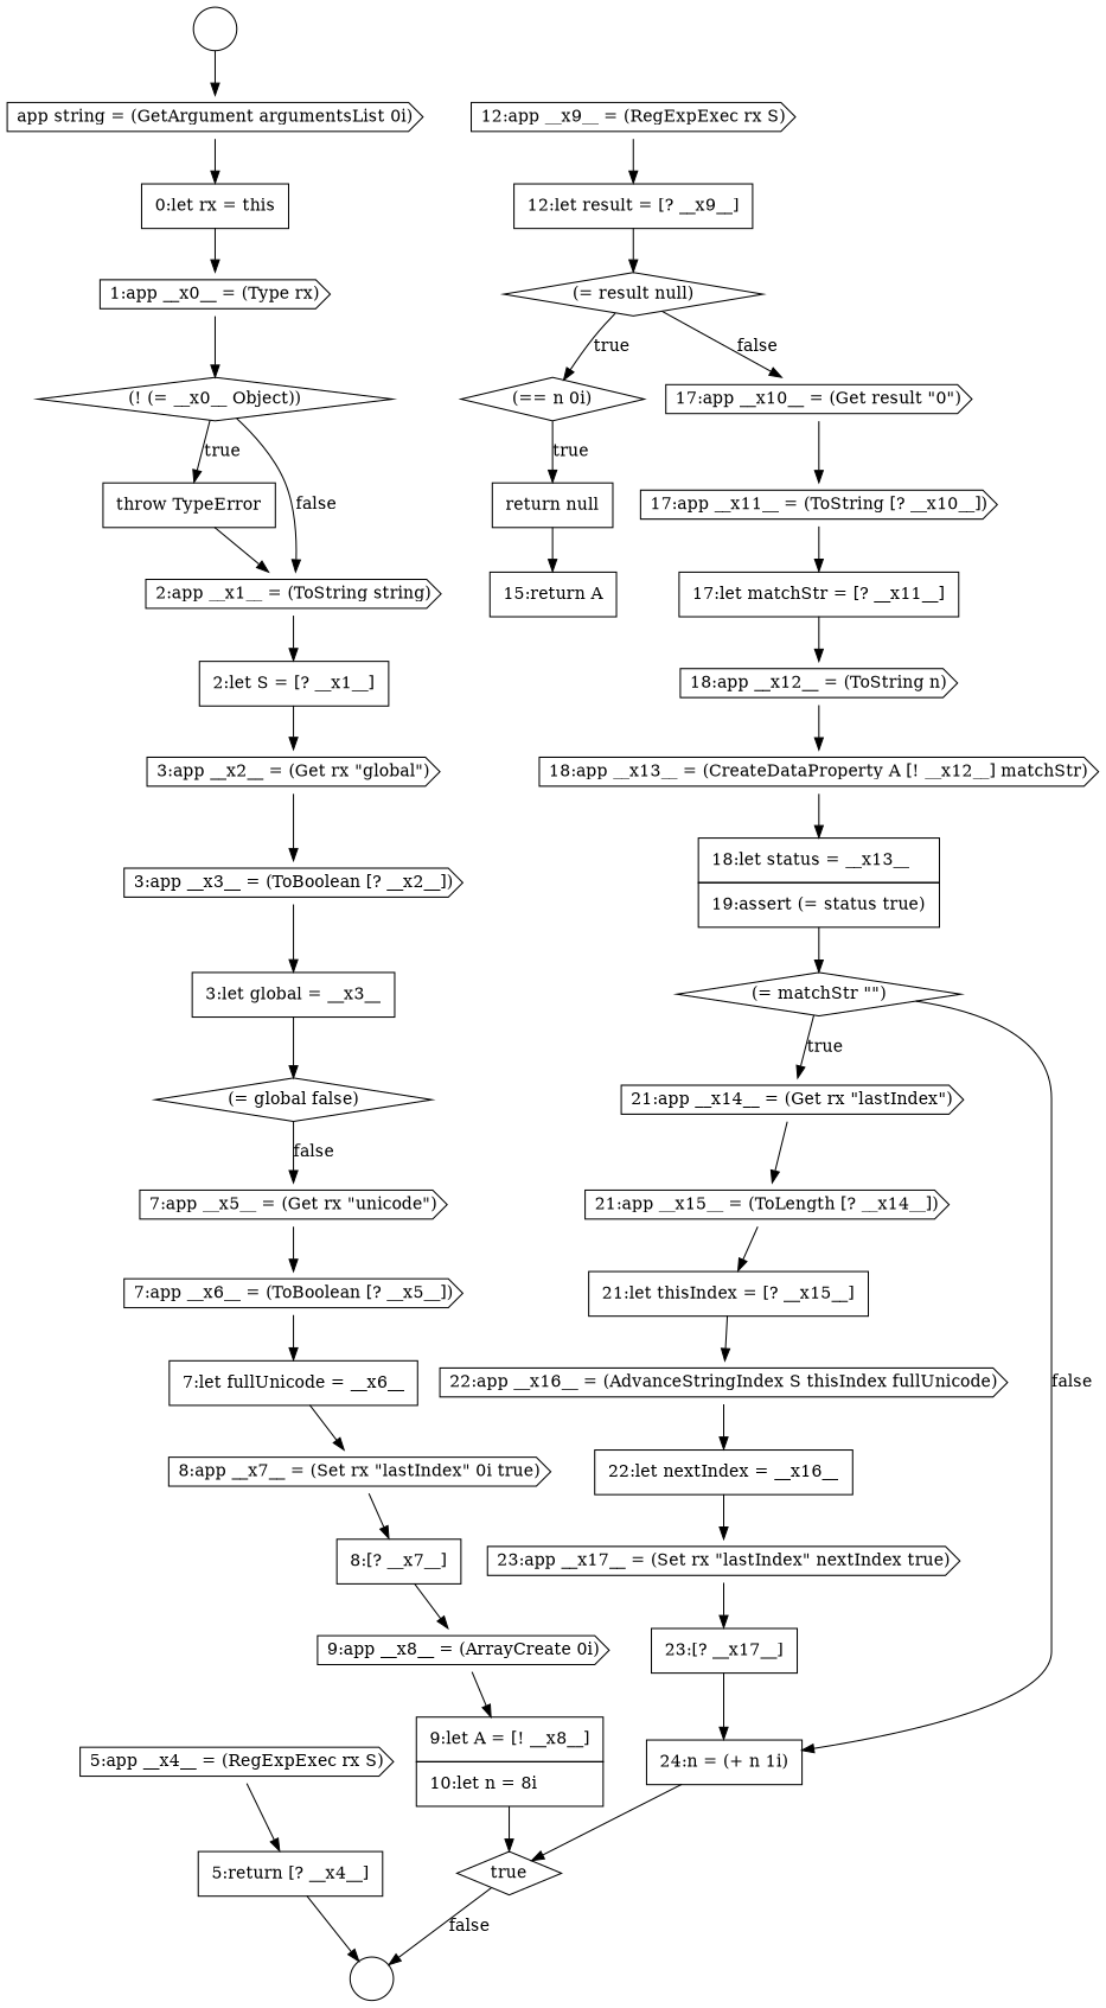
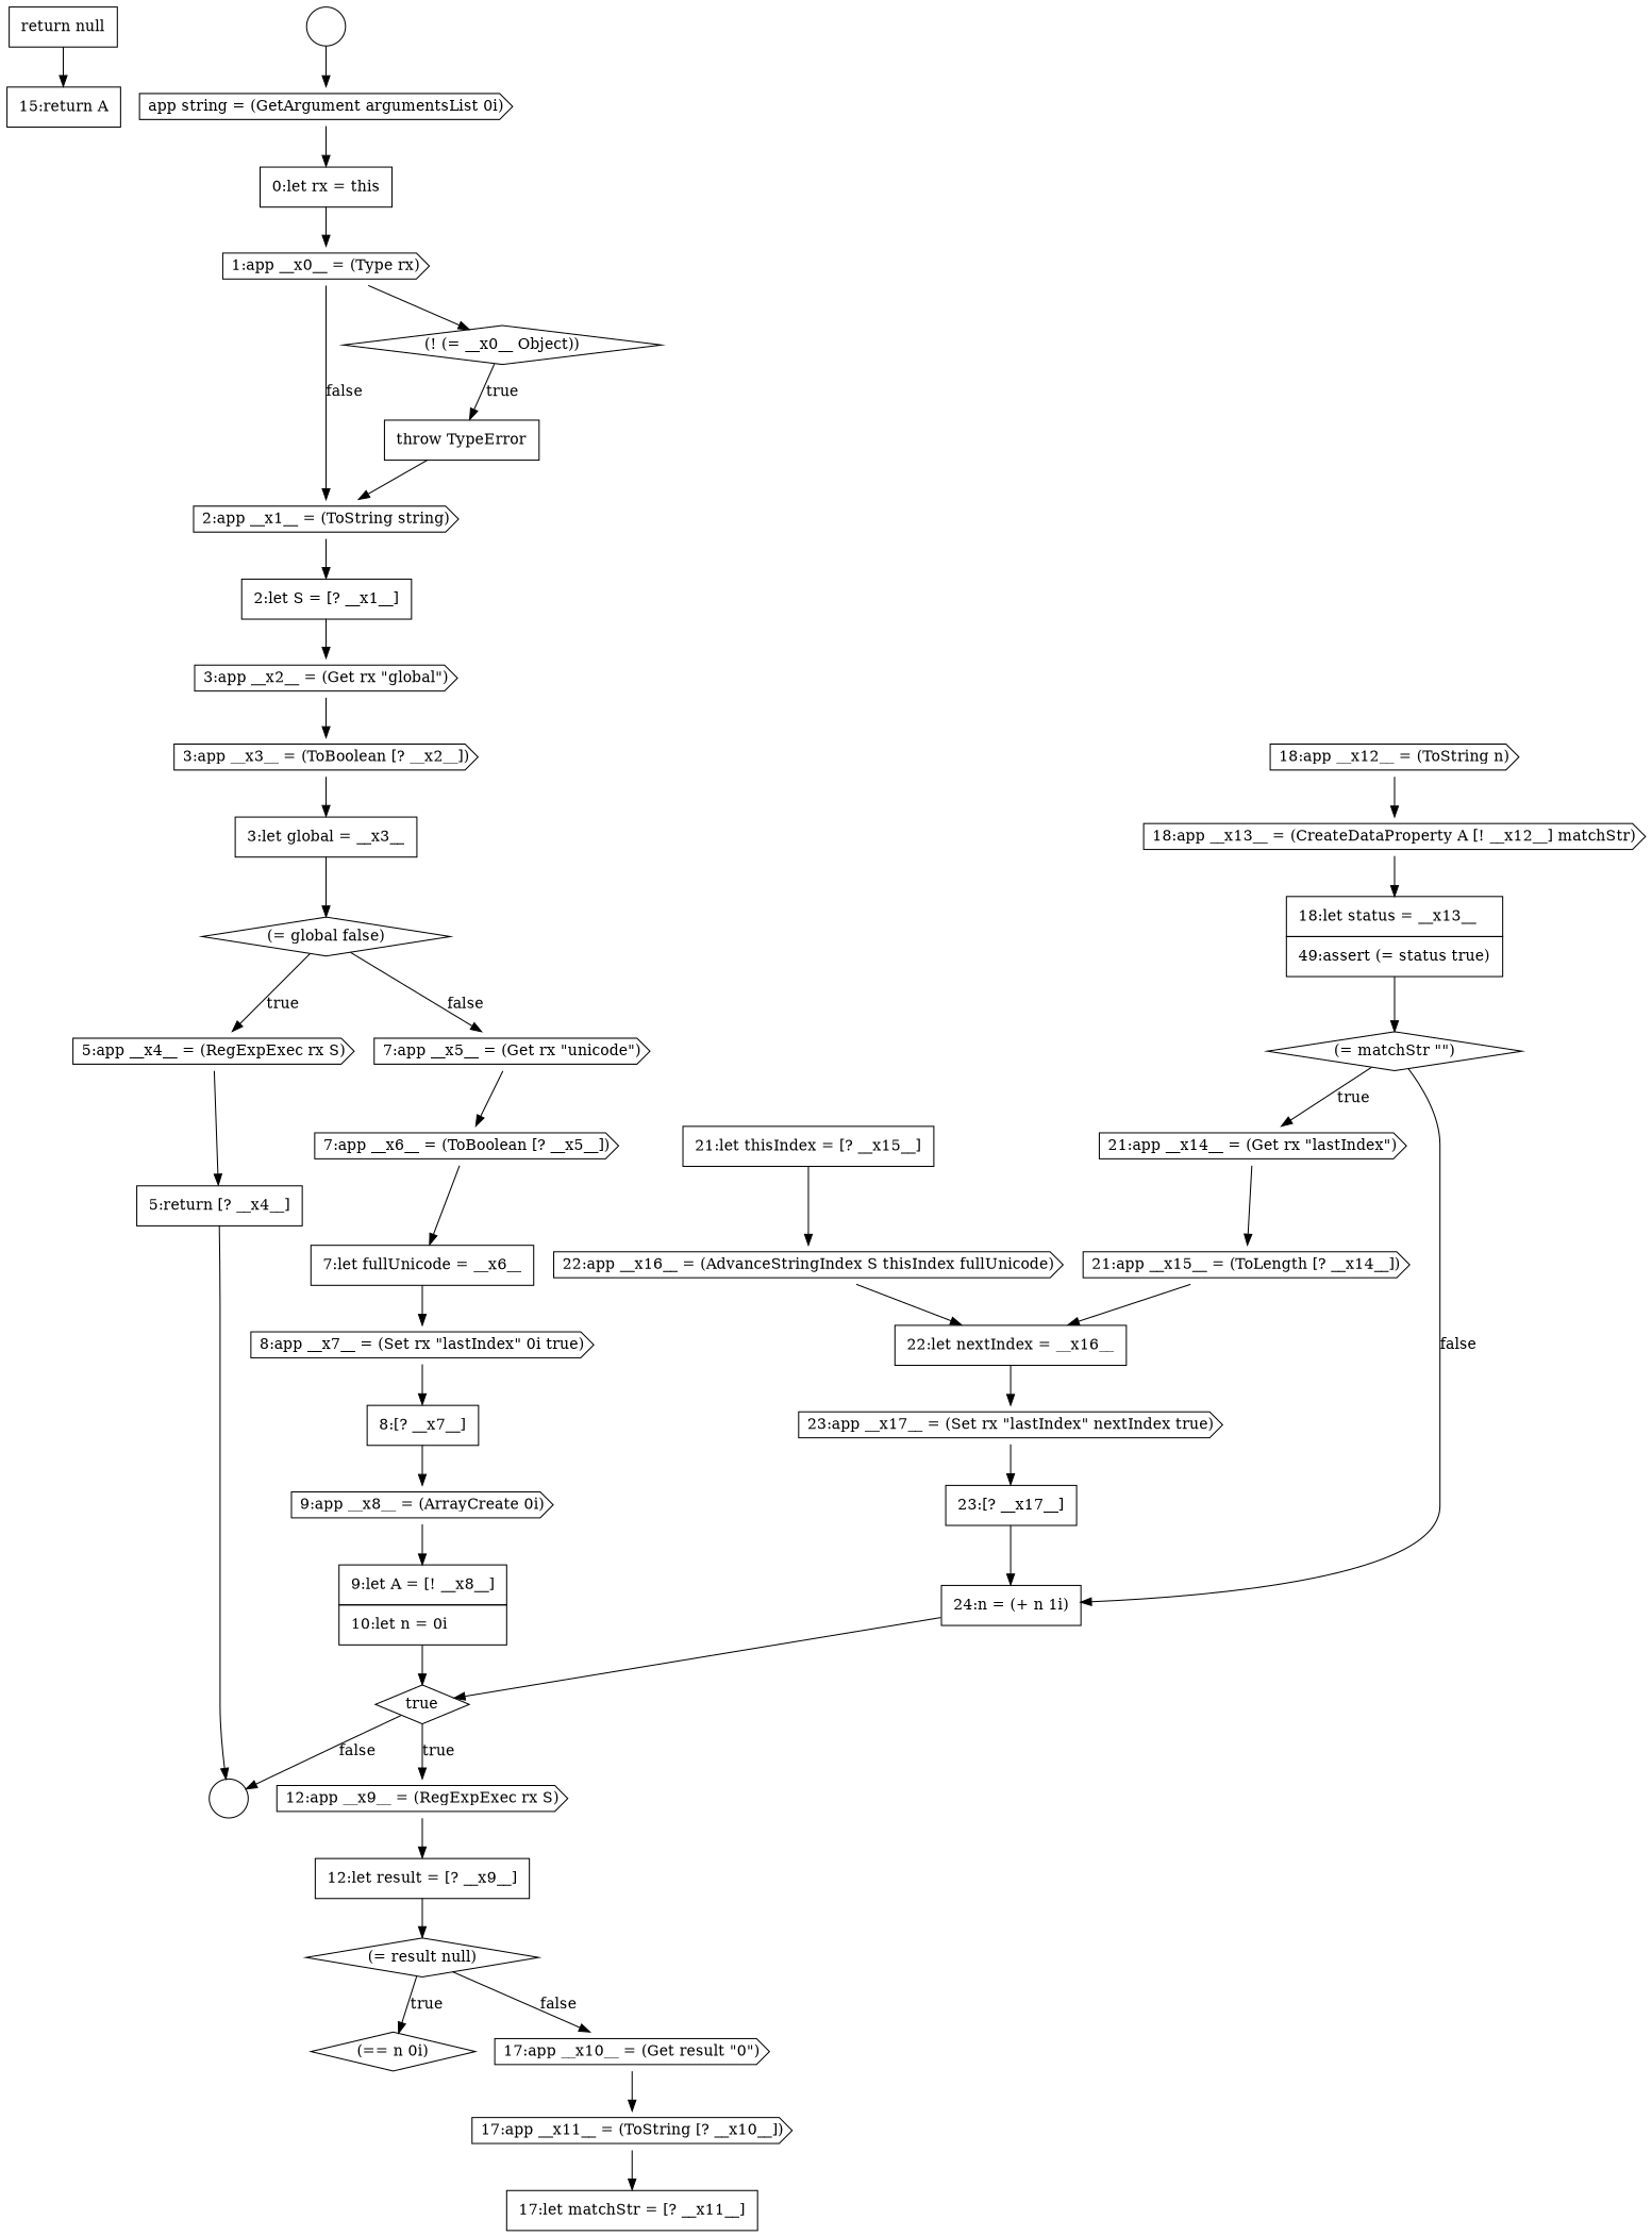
  digraph {
    node [color=black fillcolor=white shape=cds style=filled]
    edge [color=black]
    n1 [label=<<font color="black">     <table border="0" cellborder="1" cellspacing="0" cellpadding="10">       <tr><td align="left">15:return A</td></tr>     </table>   </font>> margin=0 shape=none]
    n2 [label=<<font color="black">true</font>> shape=diamond]
    n3 [label=<<font color="black">12:app __x9__ = (RegExpExec rx S)</font>>]
    n4 [label=" " shape=circle]
    n5 [label=<<font color="black">     <table border="0" cellborder="1" cellspacing="0" cellpadding="10">       <tr><td align="left">throw TypeError</td></tr>     </table>   </font>> margin=0 shape=none]
    n6 [label=<<font color="black">2:app __x1__ = (ToString string)</font>>]
    n7 [label=<<font color="black">     <table border="0" cellborder="1" cellspacing="0" cellpadding="10">       <tr><td align="left">2:let S = [? __x1__]</td></tr>     </table>   </font>> margin=0 shape=none]
-   n8 [label=<<font color="black">     <table border="0" cellborder="1" cellspacing="0" cellpadding="10">       <tr><td align="left">9:let A = [! __x8__]</td></tr>       <tr><td align="left">10:let n = 8i</td></tr>     </table>   </font>> margin=0 shape=none]
+   n8 [label=<<font color="black">     <table border="0" cellborder="1" cellspacing="0" cellpadding="10">       <tr><td align="left">9:let A = [! __x8__]</td></tr>       <tr><td align="left">10:let n = 0i</td></tr>     </table>   </font>> margin=0 shape=none]
    n9 [label=<<font color="black">     <table border="0" cellborder="1" cellspacing="0" cellpadding="10">       <tr><td align="left">12:let result = [? __x9__]</td></tr>     </table>   </font>> margin=0 shape=none]
    n10 [label=<<font color="black">(= result null)</font>> shape=diamond]
    n11 [label=<<font color="black">(== n 0i)</font>> shape=diamond]
    n12 [label=<<font color="black">17:app __x10__ = (Get result &quot;0&quot;)</font>>]
    n13 [label=<<font color="black">(= matchStr &quot;&quot;)</font>> shape=diamond]
    n14 [label=<<font color="black">21:app __x14__ = (Get rx &quot;lastIndex&quot;)</font>>]
    n15 [label=<<font color="black">     <table border="0" cellborder="1" cellspacing="0" cellpadding="10">       <tr><td align="left">24:n = (+ n 1i)</td></tr>     </table>   </font>> margin=0 shape=none]
    n16 [label=<<font color="black">21:app __x15__ = (ToLength [? __x14__])</font>>]
    n17 [label=<<font color="black">3:app __x2__ = (Get rx &quot;global&quot;)</font>>]
    n18 [label=<<font color="black">3:app __x3__ = (ToBoolean [? __x2__])</font>>]
    n19 [label=<<font color="black">7:app __x5__ = (Get rx &quot;unicode&quot;)</font>>]
    n20 [label=<<font color="black">7:app __x6__ = (ToBoolean [? __x5__])</font>>]
    n21 [label=<<font color="black">     <table border="0" cellborder="1" cellspacing="0" cellpadding="10">       <tr><td align="left">7:let fullUnicode = __x6__</td></tr>     </table>   </font>> margin=0 shape=none]
    n22 [label=" " shape=circle]
    n23 [label=<<font color="black">app string = (GetArgument argumentsList 0i)</font>>]
    n24 [label=<<font color="black">     <table border="0" cellborder="1" cellspacing="0" cellpadding="10">       <tr><td align="left">0:let rx = this</td></tr>     </table>   </font>> margin=0 shape=none]
    n25 [label=<<font color="black">22:app __x16__ = (AdvanceStringIndex S thisIndex fullUnicode)</font>>]
    n26 [label=<<font color="black">     <table border="0" cellborder="1" cellspacing="0" cellpadding="10">       <tr><td align="left">22:let nextIndex = __x16__</td></tr>     </table>   </font>> margin=0 shape=none]
    n27 [label=<<font color="black">23:app __x17__ = (Set rx &quot;lastIndex&quot; nextIndex true)</font>>]
    n28 [label=<<font color="black">5:app __x4__ = (RegExpExec rx S)</font>>]
    n29 [label=<<font color="black">     <table border="0" cellborder="1" cellspacing="0" cellpadding="10">       <tr><td align="left">5:return [? __x4__]</td></tr>     </table>   </font>> margin=0 shape=none]
    n30 [label=<<font color="black">     <table border="0" cellborder="1" cellspacing="0" cellpadding="10">       <tr><td align="left">21:let thisIndex = [? __x15__]</td></tr>     </table>   </font>> margin=0 shape=none]
    n31 [label=<<font color="black">     <table border="0" cellborder="1" cellspacing="0" cellpadding="10">       <tr><td align="left">return null</td></tr>     </table>   </font>> margin=0 shape=none]
    n32 [label=<<font color="black">17:app __x11__ = (ToString [? __x10__])</font>>]
    n33 [label=<<font color="black">     <table border="0" cellborder="1" cellspacing="0" cellpadding="10">       <tr><td align="left">17:let matchStr = [? __x11__]</td></tr>     </table>   </font>> margin=0 shape=none]
    n34 [label=<<font color="black">18:app __x12__ = (ToString n)</font>>]
    n35 [label=<<font color="black">1:app __x0__ = (Type rx)</font>>]
    n36 [label=<<font color="black">8:app __x7__ = (Set rx &quot;lastIndex&quot; 0i true)</font>>]
    n37 [label=<<font color="black">     <table border="0" cellborder="1" cellspacing="0" cellpadding="10">       <tr><td align="left">8:[? __x7__]</td></tr>     </table>   </font>> margin=0 shape=none]
    n38 [label=<<font color="black">     <table border="0" cellborder="1" cellspacing="0" cellpadding="10">       <tr><td align="left">23:[? __x17__]</td></tr>     </table>   </font>> margin=0 shape=none]
    n39 [label=<<font color="black">     <table border="0" cellborder="1" cellspacing="0" cellpadding="10">       <tr><td align="left">3:let global = __x3__</td></tr>     </table>   </font>> margin=0 shape=none]
    n40 [label=<<font color="black">(= global false)</font>> shape=diamond]
    n41 [label=<<font color="black">18:app __x13__ = (CreateDataProperty A [! __x12__] matchStr)</font>>]
    n42 [label=<<font color="black">9:app __x8__ = (ArrayCreate 0i)</font>>]
    n43 [label=<<font color="black">(! (= __x0__ Object))</font>> shape=diamond]
-   n44 [label=<<font color="black">     <table border="0" cellborder="1" cellspacing="0" cellpadding="10">       <tr><td align="left">18:let status = __x13__</td></tr>       <tr><td align="left">19:assert (= status true)</td></tr>     </table>   </font>> margin=0 shape=none]
+   n44 [label=<<font color="black">     <table border="0" cellborder="1" cellspacing="0" cellpadding="10">       <tr><td align="left">18:let status = __x13__</td></tr>       <tr><td align="left">49:assert (= status true)</td></tr>     </table>   </font>> margin=0 shape=none]
+   n2 -> n3 [label=<<font color="black">true</font>>]
    n2 -> n4 [label=<<font color="black">false</font>>]
    n3 -> n9
    n5 -> n6
    n6 -> n7
    n7 -> n17
    n8 -> n2
    n9 -> n10
    n10 -> n11 [label=<<font color="black">true</font>>]
    n10 -> n12 [label=<<font color="black">false</font>>]
-   n11 -> n31 [label=<<font color="black">true</font>>]
    n12 -> n32
    n13 -> n14 [label=<<font color="black">true</font>>]
    n13 -> n15 [label=<<font color="black">false</font>>]
    n14 -> n16
    n15 -> n2
-   n16 -> n30
+   n16 -> n26
    n17 -> n18
    n18 -> n39
    n19 -> n20
    n20 -> n21
    n21 -> n36
    n22 -> n23
    n23 -> n24
    n24 -> n35
    n25 -> n26
    n26 -> n27
    n27 -> n38
    n28 -> n29
    n29 -> n4
    n30 -> n25
    n31 -> n1
    n32 -> n33
-   n33 -> n34
    n34 -> n41
    n35 -> n43
    n36 -> n37
    n37 -> n42
    n38 -> n15
    n39 -> n40
    n40 -> n19 [label=<<font color="black">false</font>>]
+   n40 -> n28 [label=<<font color="black">true</font>>]
    n41 -> n44
    n42 -> n8
    n43 -> n5 [label=<<font color="black">true</font>>]
-   n43 -> n6 [label=<<font color="black">false</font>>]
+   n35 -> n6 [label=<<font color="black">false</font>>]
    n44 -> n13
  }
